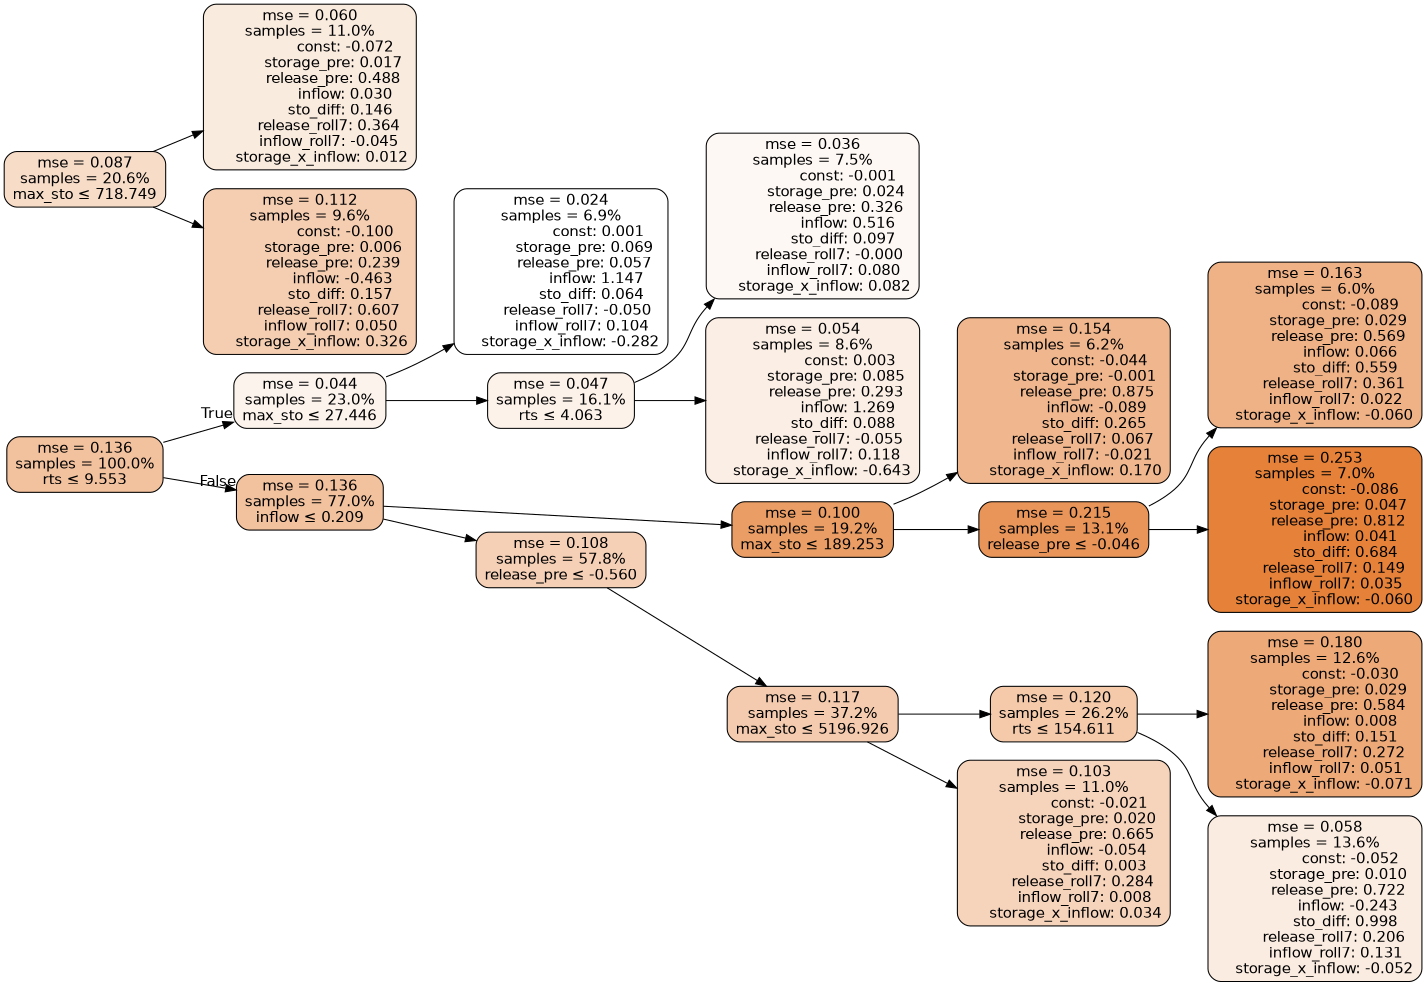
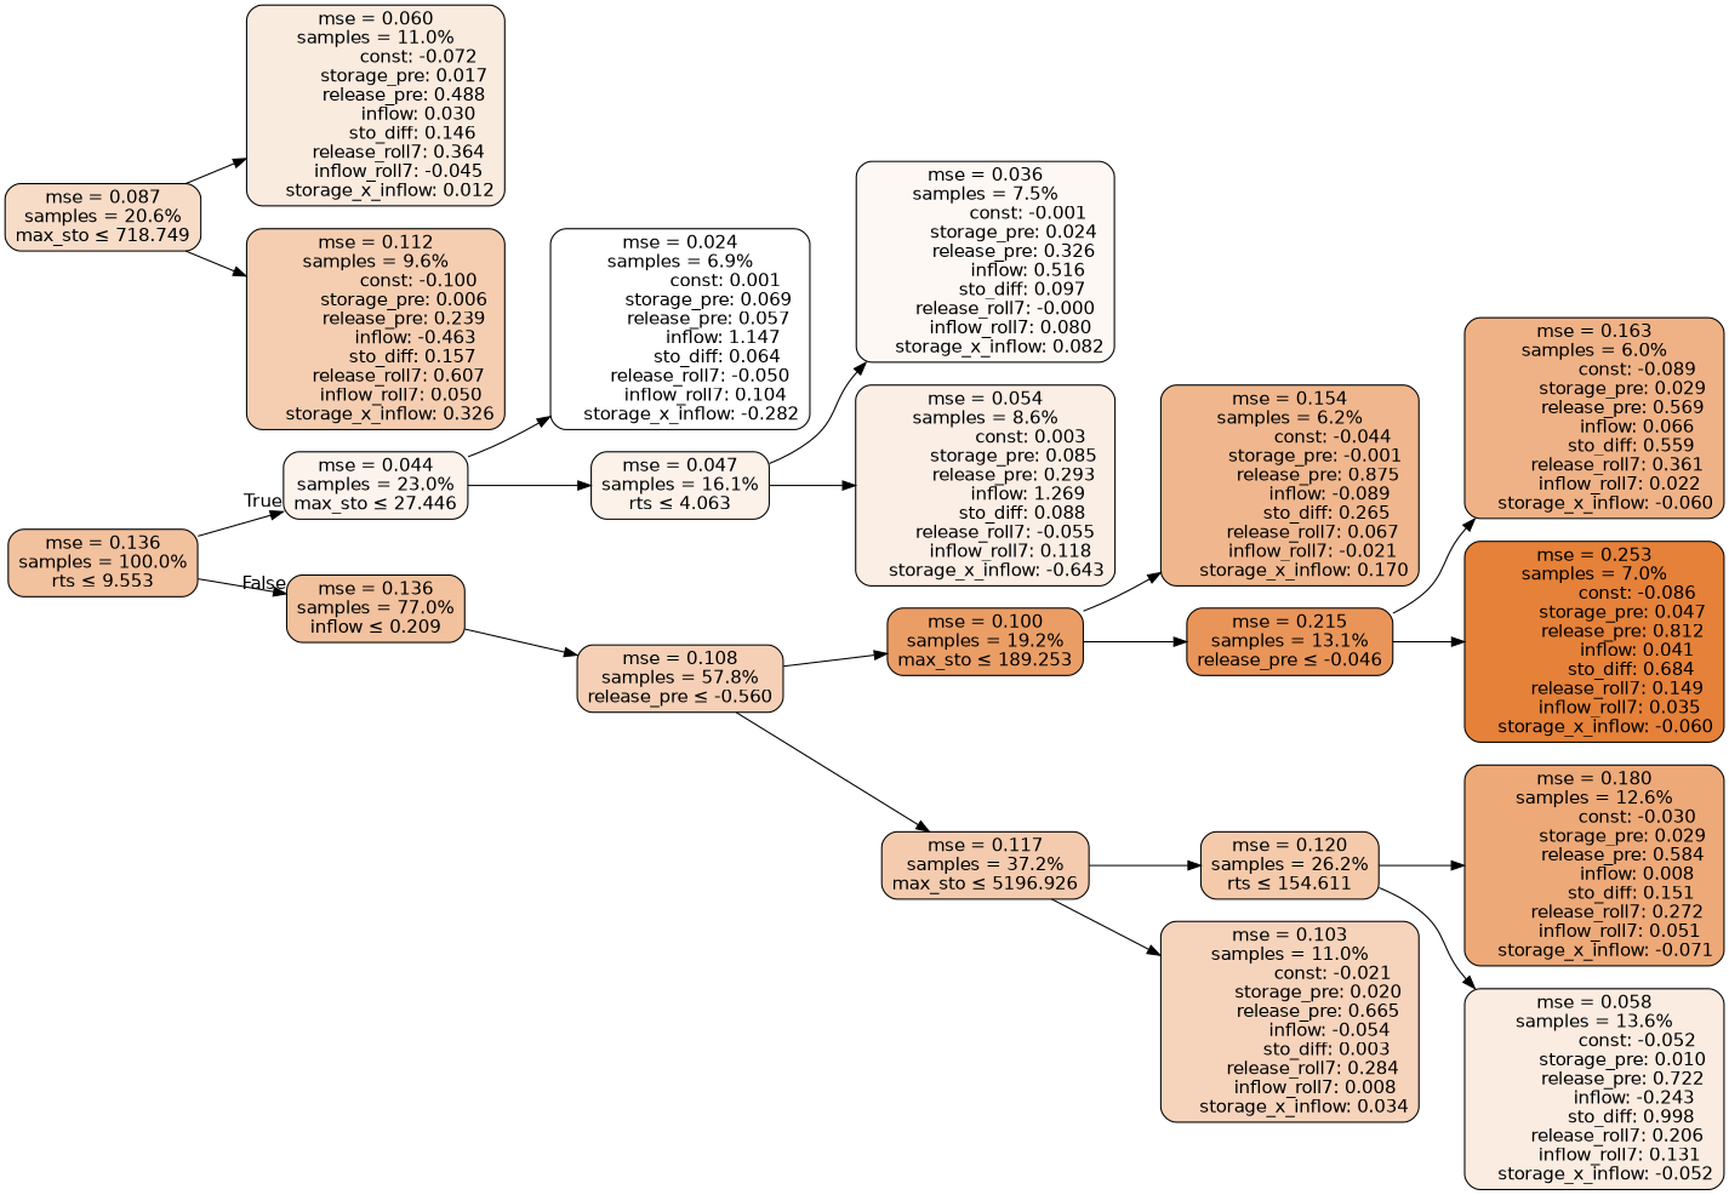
  digraph {
    rankdir=LR
    node [color=black fillcolor="#f2c19e" fontname=helvetica shape=rectangle style="filled, rounded"]
    edge [fontname=helvetica]
    n1 [label="mse = 0.136\nsamples = 100.0%\nrts &le; 9.553"]
    n2 [fillcolor="#fcf3ed" label="mse = 0.044\nsamples = 23.0%\nmax_sto &le; 27.446"]
    n3 [label="mse = 0.136\nsamples = 77.0%\ninflow &le; 0.209"]
    n4 [fillcolor="#ffffff" label="mse = 0.024\nsamples = 6.9%\n                const: 0.001\n          storage_pre: 0.069\n          release_pre: 0.057\n               inflow: 1.147\n             sto_diff: 0.064\n       release_roll7: -0.050\n         inflow_roll7: 0.104\n    storage_x_inflow: -0.282"]
    n5 [fillcolor="#fcf2ea" label="mse = 0.047\nsamples = 16.1%\nrts &le; 4.063"]
    n6 [fillcolor="#f5d0b6" label="mse = 0.108\nsamples = 57.8%\nrelease_pre &le; -0.560"]
    n7 [fillcolor="#ea9e66" label="mse = 0.100\nsamples = 19.2%\nmax_sto &le; 189.253"]
    n8 [fillcolor="#fdf8f4" label="mse = 0.036\nsamples = 7.5%\n               const: -0.001\n          storage_pre: 0.024\n          release_pre: 0.326\n               inflow: 0.516\n             sto_diff: 0.097\n       release_roll7: -0.000\n         inflow_roll7: 0.080\n     storage_x_inflow: 0.082"]
    n9 [fillcolor="#fbeee5" label="mse = 0.054\nsamples = 8.6%\n                const: 0.003\n          storage_pre: 0.085\n          release_pre: 0.293\n               inflow: 1.269\n             sto_diff: 0.088\n       release_roll7: -0.055\n         inflow_roll7: 0.118\n    storage_x_inflow: -0.643"]
    n10 [fillcolor="#f4cbae" label="mse = 0.117\nsamples = 37.2%\nmax_sto &le; 5196.926"]
    n11 [fillcolor="#f0b78e" label="mse = 0.154\nsamples = 6.2%\n               const: -0.044\n         storage_pre: -0.001\n          release_pre: 0.875\n              inflow: -0.089\n             sto_diff: 0.265\n        release_roll7: 0.067\n        inflow_roll7: -0.021\n     storage_x_inflow: 0.170"]
    n12 [fillcolor="#e99559" label="mse = 0.215\nsamples = 13.1%\nrelease_pre &le; -0.046"]
    n13 [fillcolor="#f7dcc8" label="mse = 0.087\nsamples = 20.6%\nmax_sto &le; 718.749"]
    n14 [fillcolor="#faebdf" label="mse = 0.060\nsamples = 11.0%\n               const: -0.072\n          storage_pre: 0.017\n          release_pre: 0.488\n               inflow: 0.030\n             sto_diff: 0.146\n        release_roll7: 0.364\n        inflow_roll7: -0.045\n     storage_x_inflow: 0.012"]
    n15 [fillcolor="#f5ceb2" label="mse = 0.112\nsamples = 9.6%\n               const: -0.100\n          storage_pre: 0.006\n          release_pre: 0.239\n              inflow: -0.463\n             sto_diff: 0.157\n        release_roll7: 0.607\n         inflow_roll7: 0.050\n     storage_x_inflow: 0.326"]
    n16 [fillcolor="#f4caab" label="mse = 0.120\nsamples = 26.2%\nrts &le; 154.611"]
    n17 [fillcolor="#f6d3bb" label="mse = 0.103\nsamples = 11.0%\n               const: -0.021\n          storage_pre: 0.020\n          release_pre: 0.665\n              inflow: -0.054\n             sto_diff: 0.003\n        release_roll7: 0.284\n         inflow_roll7: 0.008\n     storage_x_inflow: 0.034"]
    n18 [fillcolor="#eda978" label="mse = 0.180\nsamples = 12.6%\n               const: -0.030\n          storage_pre: 0.029\n          release_pre: 0.584\n               inflow: 0.008\n             sto_diff: 0.151\n        release_roll7: 0.272\n         inflow_roll7: 0.051\n    storage_x_inflow: -0.071"]
    n19 [fillcolor="#fbece1" label="mse = 0.058\nsamples = 13.6%\n               const: -0.052\n          storage_pre: 0.010\n          release_pre: 0.722\n              inflow: -0.243\n             sto_diff: 0.998\n        release_roll7: 0.206\n         inflow_roll7: 0.131\n    storage_x_inflow: -0.052"]
    n20 [fillcolor="#efb286" label="mse = 0.163\nsamples = 6.0%\n               const: -0.089\n          storage_pre: 0.029\n          release_pre: 0.569\n               inflow: 0.066\n             sto_diff: 0.559\n        release_roll7: 0.361\n         inflow_roll7: 0.022\n    storage_x_inflow: -0.060"]
    n21 [fillcolor="#e58139" label="mse = 0.253\nsamples = 7.0%\n               const: -0.086\n          storage_pre: 0.047\n          release_pre: 0.812\n               inflow: 0.041\n             sto_diff: 0.684\n        release_roll7: 0.149\n         inflow_roll7: 0.035\n    storage_x_inflow: -0.060"]
    n1 -> n2 [headlabel=True labelangle=45 labeldistance=2.5]
    n1 -> n3 [headlabel=False labelangle=-45 labeldistance=2.5]
    n2 -> n4
    n2 -> n5
    n3 -> n6
-   n3 -> n7
+   n6 -> n7
    n5 -> n8
    n5 -> n9
    n6 -> n10
    n7 -> n11
    n7 -> n12
    n10 -> n16
    n10 -> n17
    n12 -> n20
    n12 -> n21
    n13 -> n14
    n13 -> n15
    n16 -> n18
    n16 -> n19
  }
